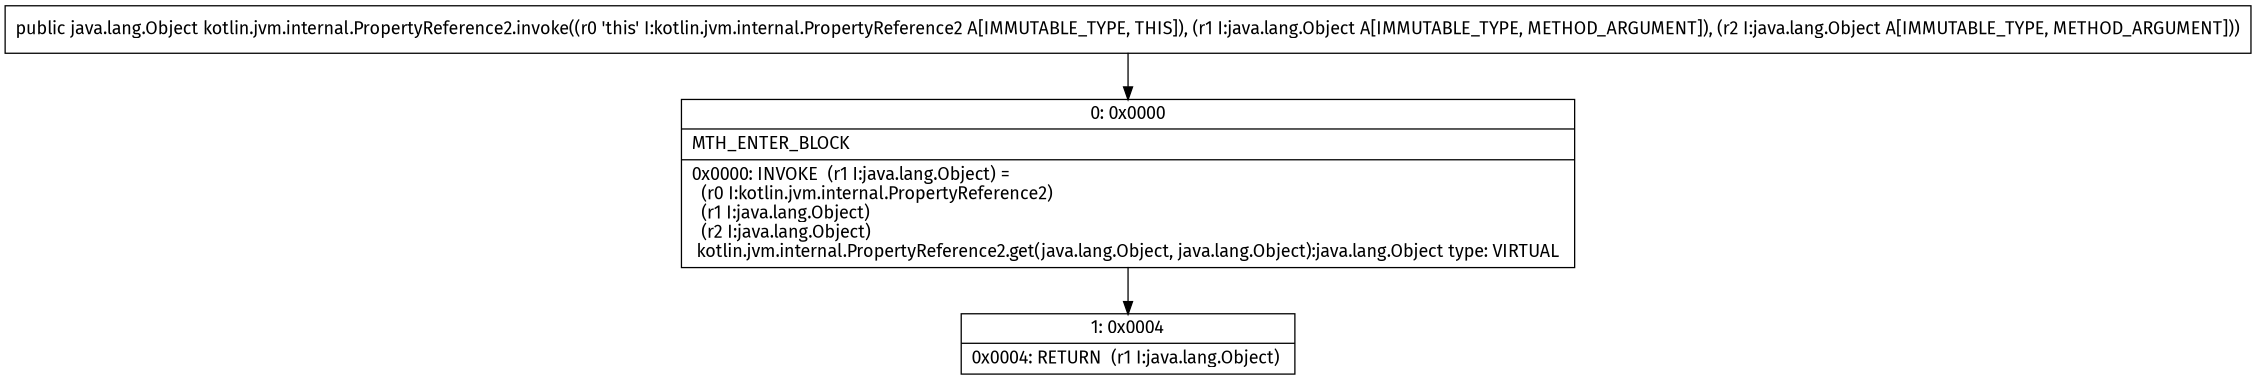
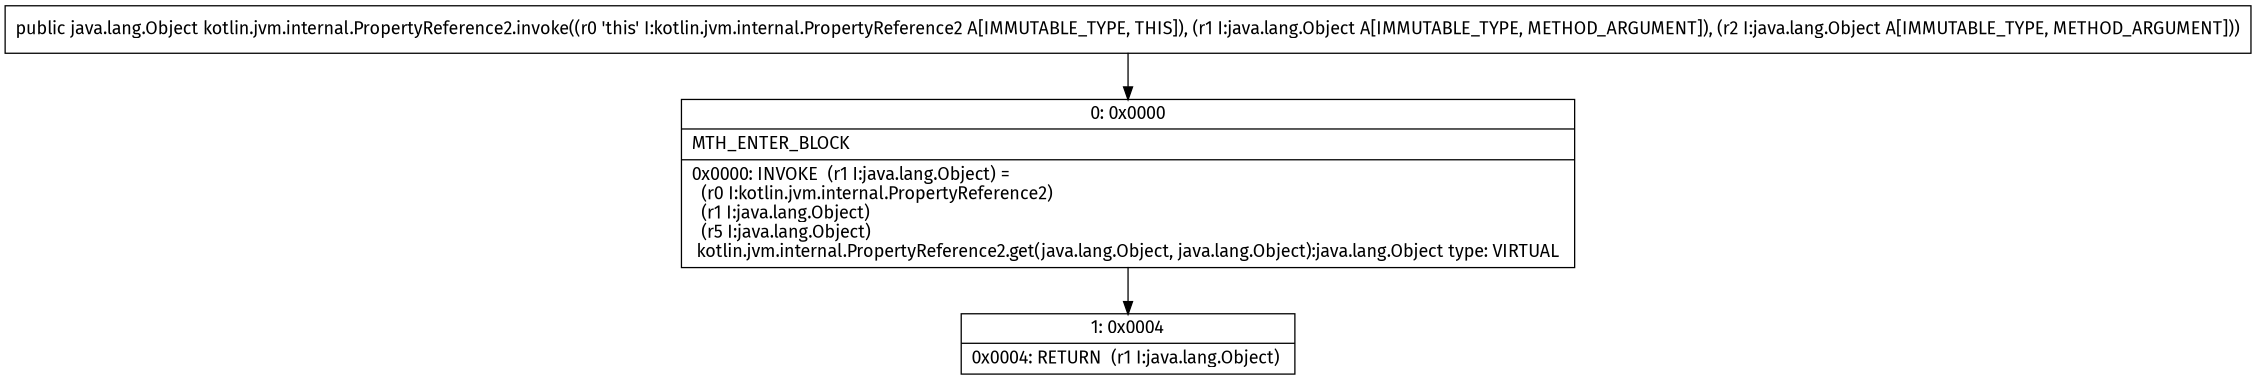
  digraph {
    fontname="Fira Sans"
    node [shape=record fontname="Fira Sans"]
    edge [fontname="Fira Sans"]
-   n1 [label="{0\:\ 0x0000|MTH_ENTER_BLOCK\l|0x0000: INVOKE  (r1 I:java.lang.Object) = \l  (r0 I:kotlin.jvm.internal.PropertyReference2)\l  (r1 I:java.lang.Object)\l  (r2 I:java.lang.Object)\l kotlin.jvm.internal.PropertyReference2.get(java.lang.Object, java.lang.Object):java.lang.Object type: VIRTUAL \l}"]
+   n1 [label="{0\:\ 0x0000|MTH_ENTER_BLOCK\l|0x0000: INVOKE  (r1 I:java.lang.Object) = \l  (r0 I:kotlin.jvm.internal.PropertyReference2)\l  (r1 I:java.lang.Object)\l  (r5 I:java.lang.Object)\l kotlin.jvm.internal.PropertyReference2.get(java.lang.Object, java.lang.Object):java.lang.Object type: VIRTUAL \l}"]
    n2 [label="{1\:\ 0x0004|0x0004: RETURN  (r1 I:java.lang.Object) \l}"]
    n3 [label="{public java.lang.Object kotlin.jvm.internal.PropertyReference2.invoke((r0 'this' I:kotlin.jvm.internal.PropertyReference2 A[IMMUTABLE_TYPE, THIS]), (r1 I:java.lang.Object A[IMMUTABLE_TYPE, METHOD_ARGUMENT]), (r2 I:java.lang.Object A[IMMUTABLE_TYPE, METHOD_ARGUMENT])) }"]
    n1 -> n2
    n3 -> n1
  }
